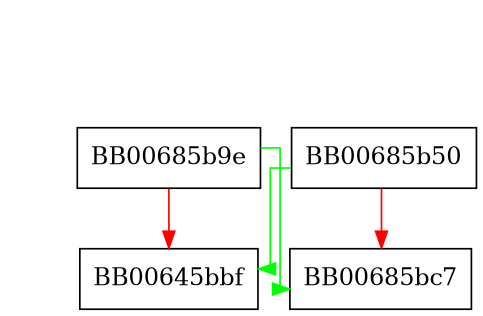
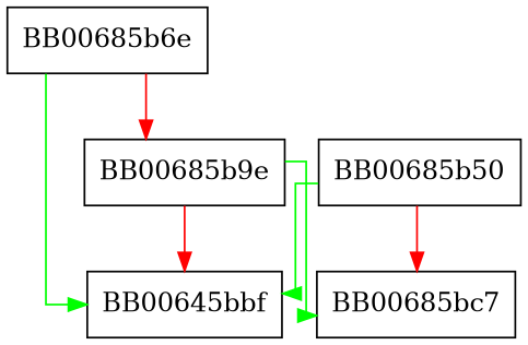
  digraph {
    splines=ortho
    node [shape=box]
    edge [color=green]
    n1 [label=BB00645bbf]
    BB00685b50
    BB00685bc7
+   BB00685b6e
    BB00685b9e
    BB00685b50 -> n1
    BB00685b50 -> BB00685bc7 [color=red]
+   BB00685b6e -> n1
+   BB00685b6e -> BB00685b9e [color=red]
    BB00685b9e -> n1 [color=red]
    BB00685b9e -> BB00685bc7
  }
